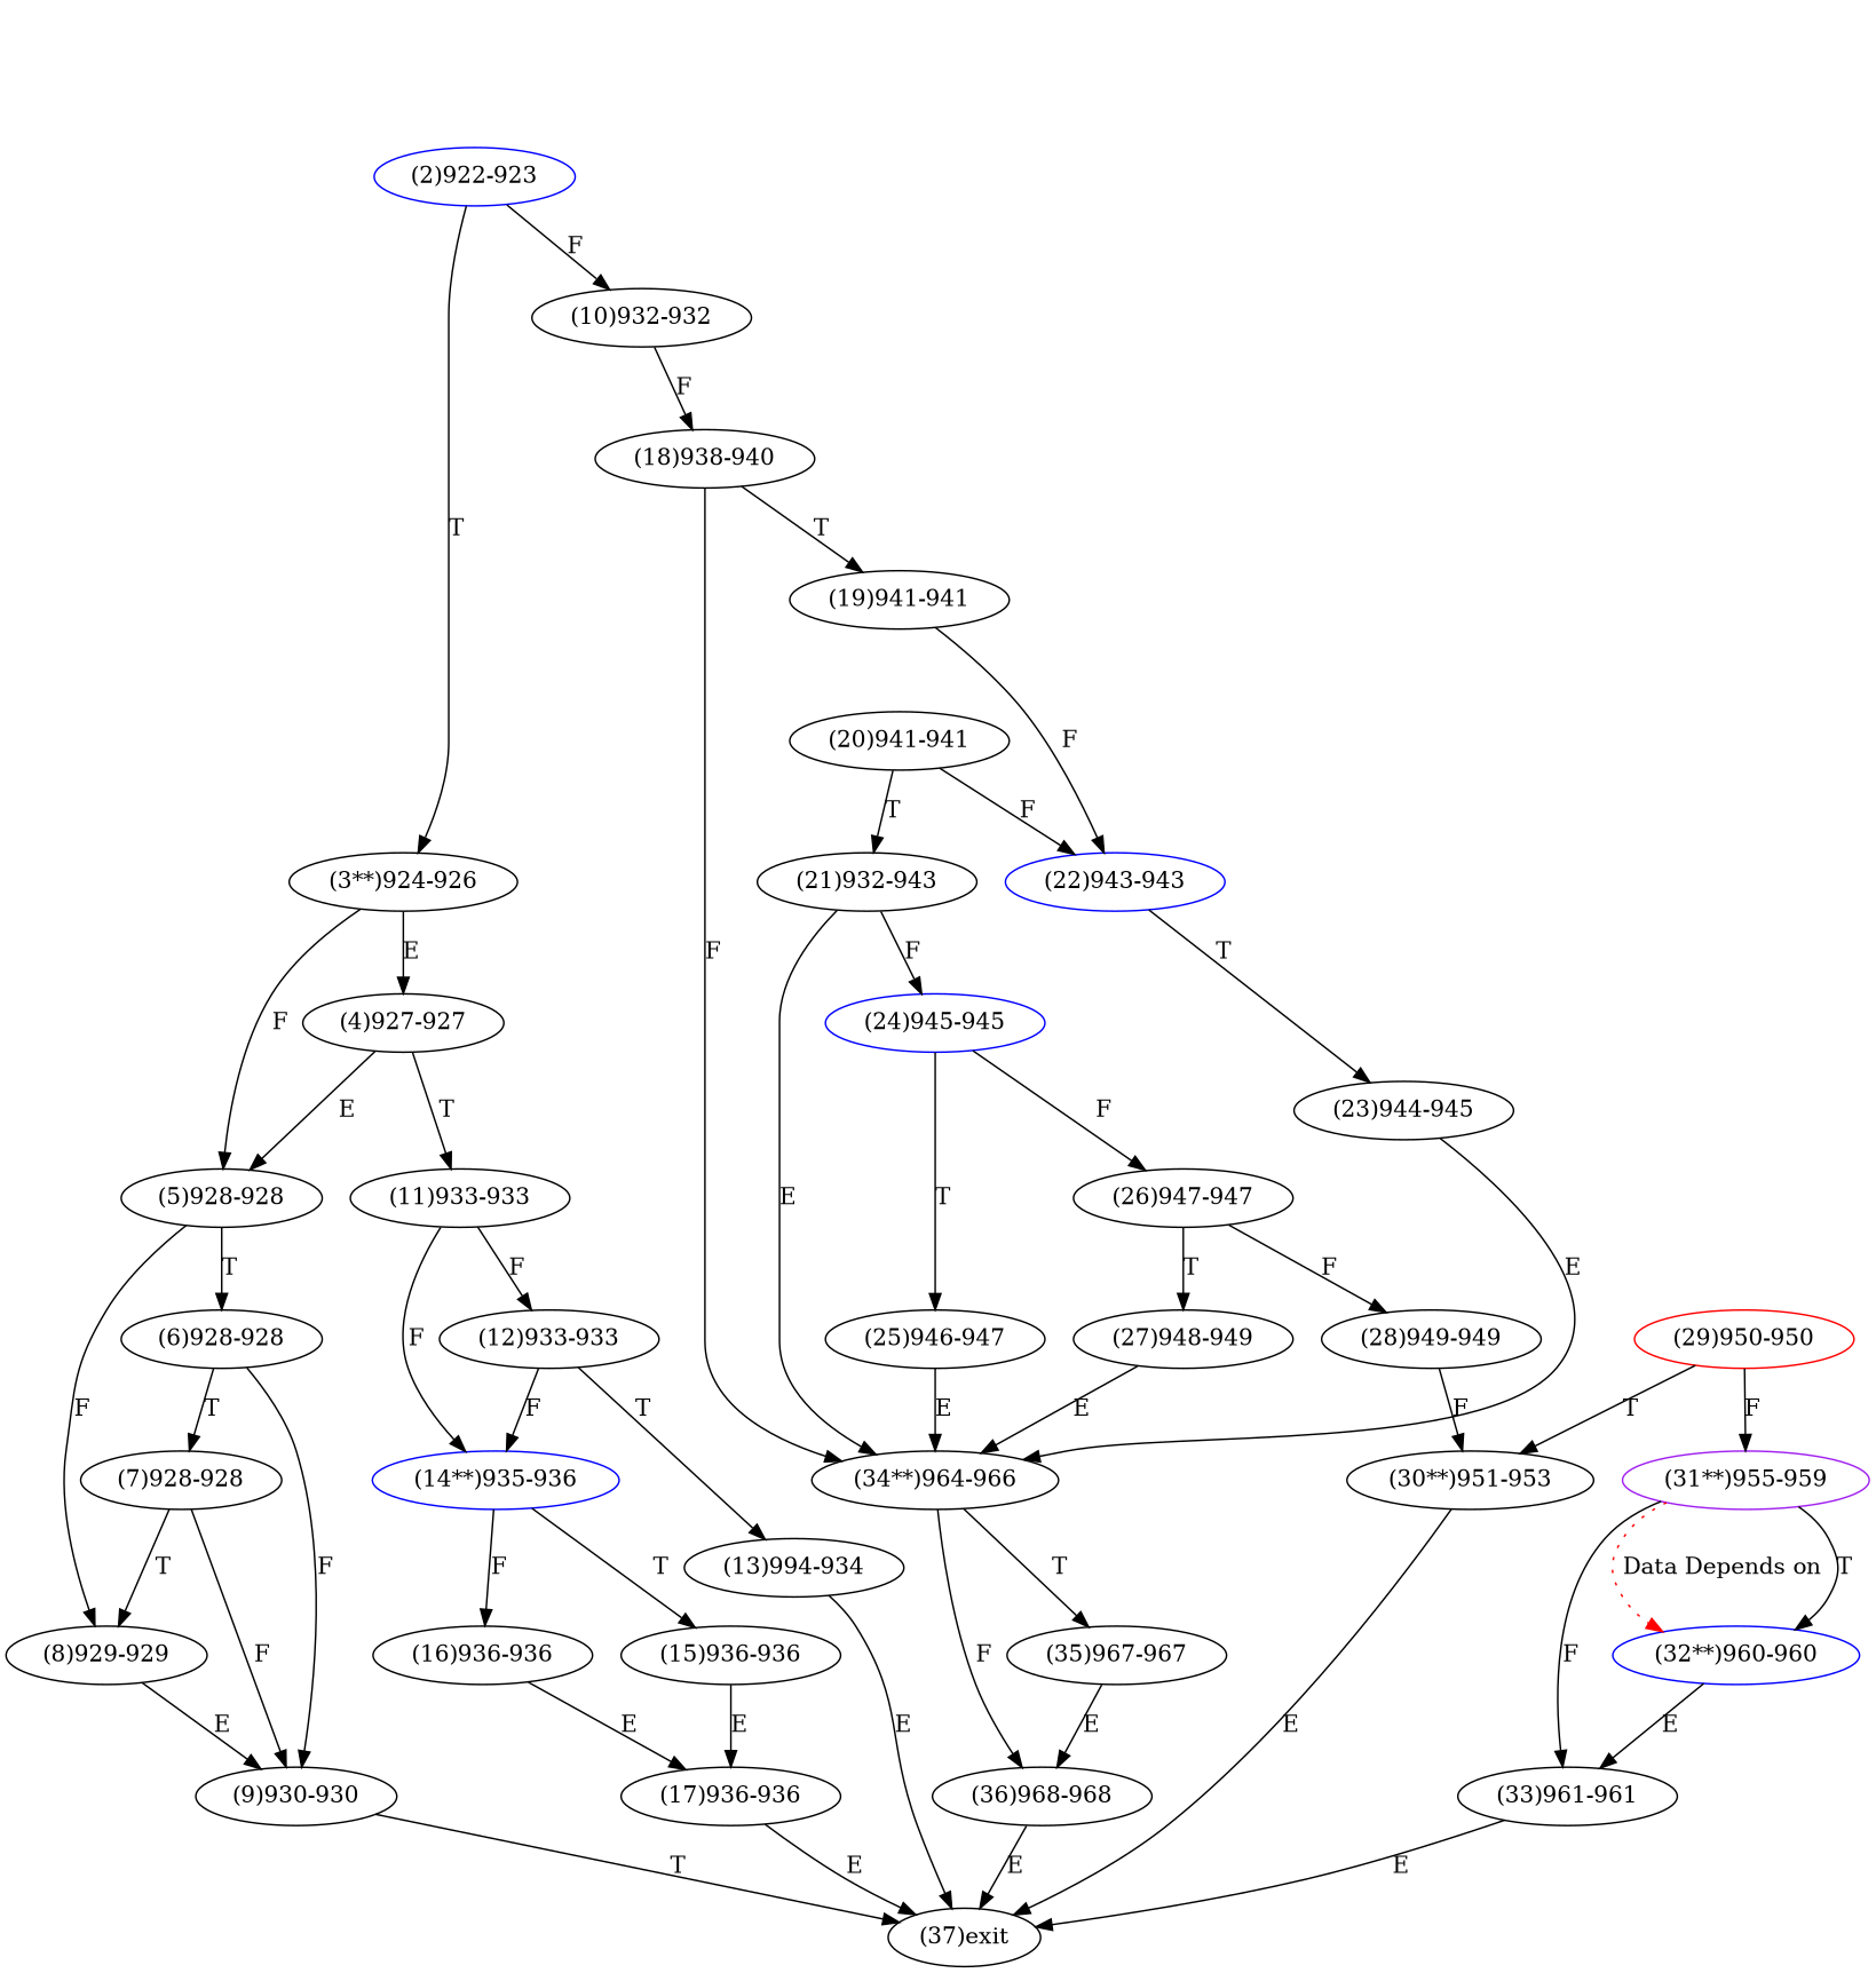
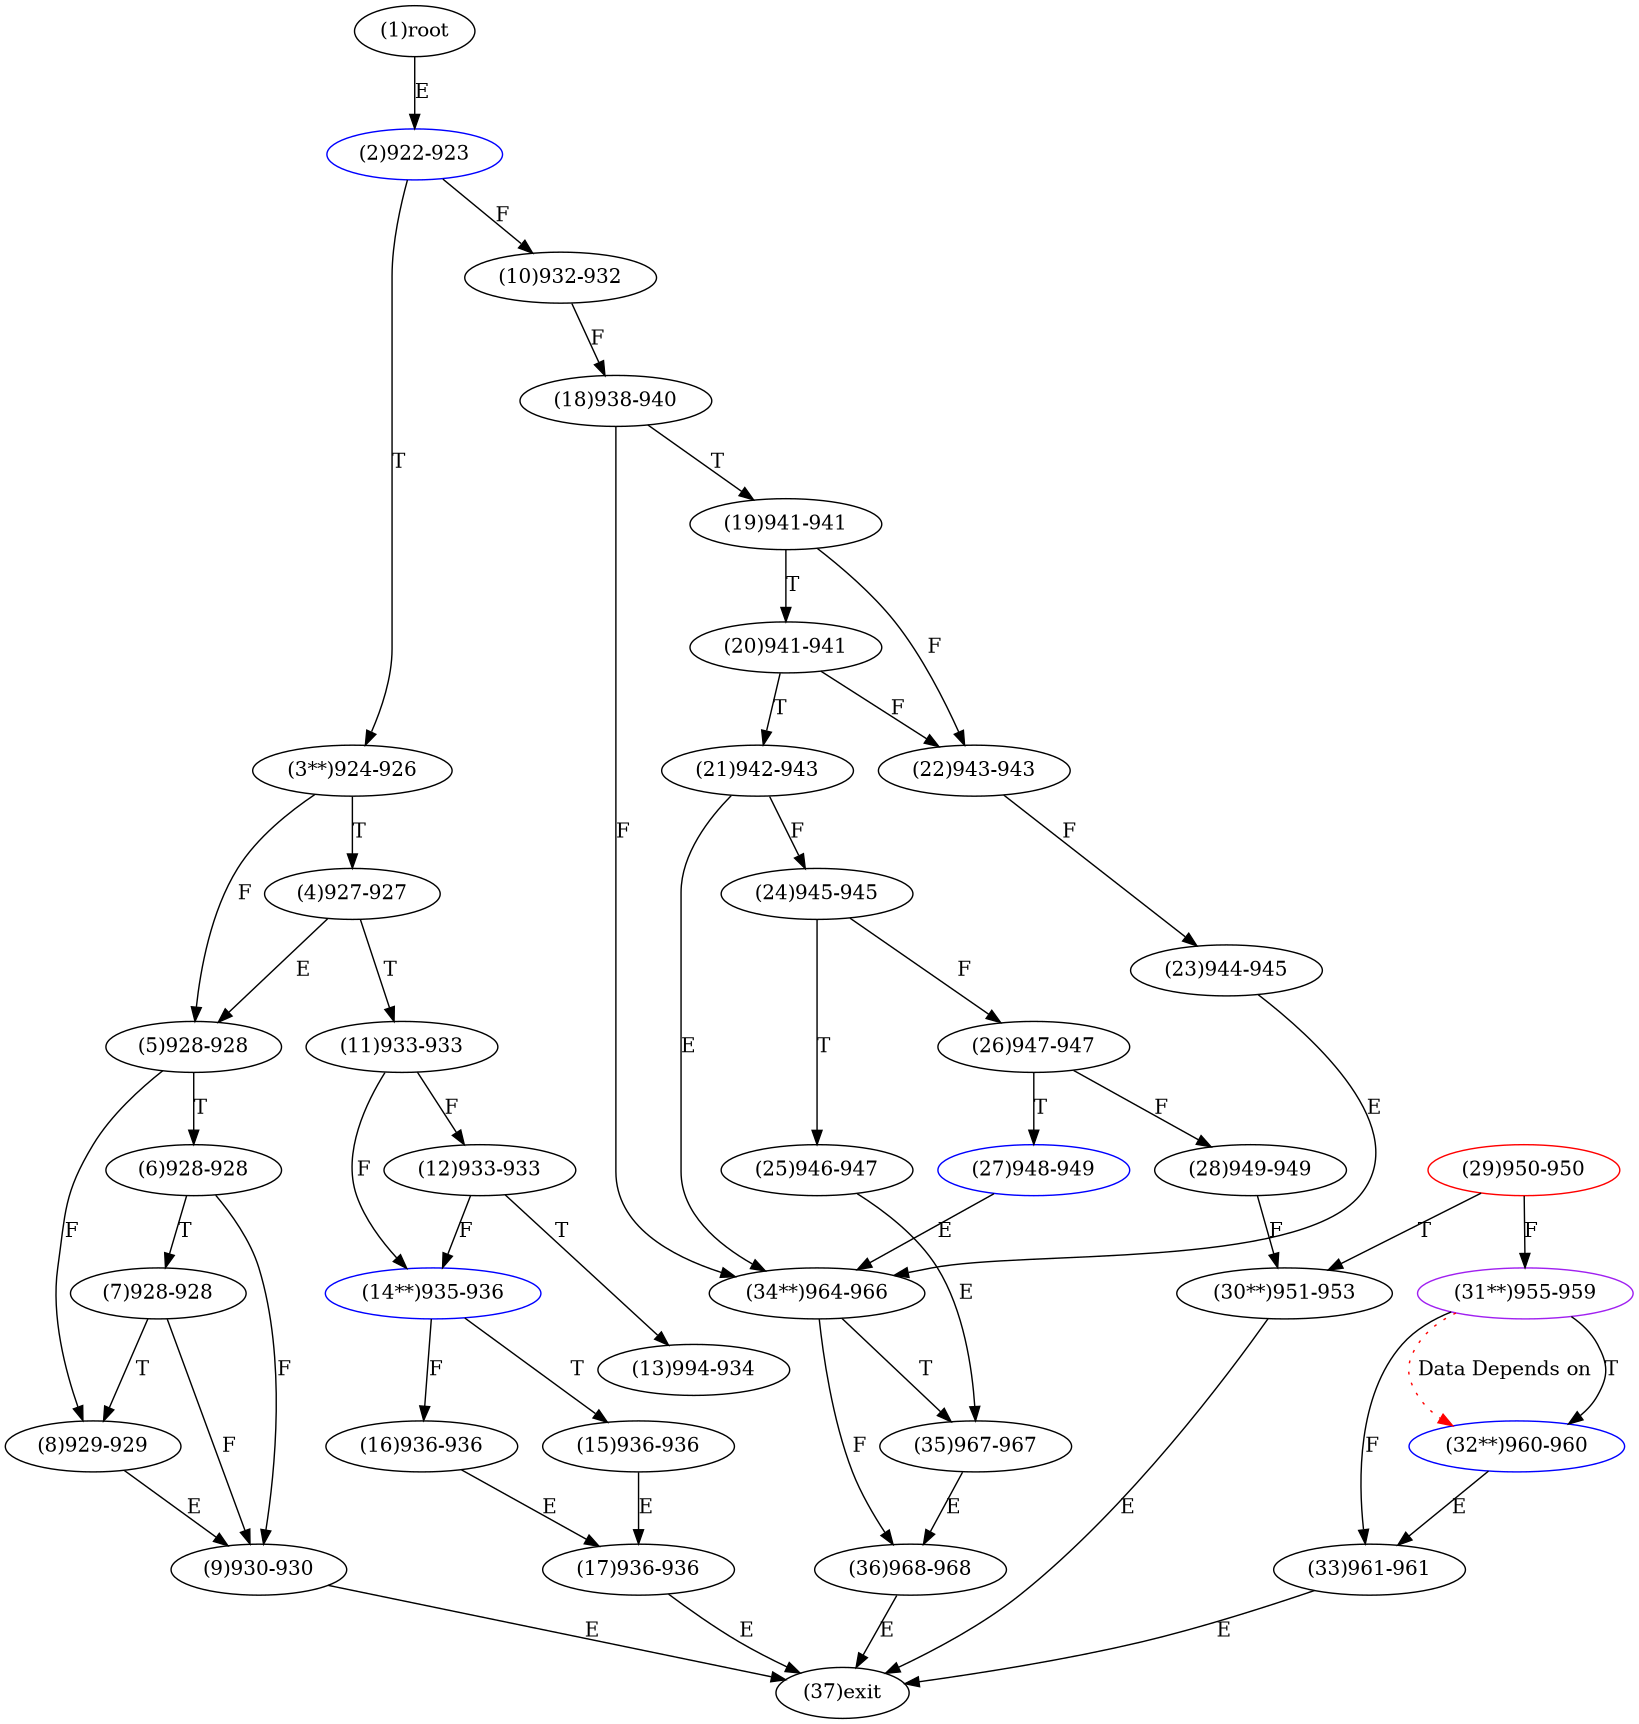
  digraph {
+   n1 [label="(1)root"]
    n2 [color=blue label="(2)922-923"]
    n3 [label="(3**)924-926"]
    n4 [label="(10)932-932"]
    n5 [label="(4)927-927"]
    n6 [label="(5)928-928"]
    n7 [label="(18)938-940"]
    n8 [label="(11)933-933"]
    n9 [label="(6)928-928"]
    n10 [label="(8)929-929"]
    n11 [label="(7)928-928"]
    n12 [label="(9)930-930"]
    n13 [label="(37)exit"]
    n14 [label="(12)933-933"]
    n15 [color=blue label="(14**)935-936"]
    n16 [label="(19)941-941"]
    n17 [label="(34**)964-966"]
    n18 [label="(13)994-934"]
    n19 [label="(15)936-936"]
    n20 [label="(16)936-936"]
    n21 [label="(17)936-936"]
    n22 [label="(20)941-941"]
-   n23 [label="(22)943-943" color=blue]
-   n24 [label="(21)932-943"]
+   n23 [label="(22)943-943"]
+   n24 [label="(21)942-943"]
    n25 [label="(23)944-945"]
    n26 [label="(35)967-967"]
    n27 [label="(36)968-968"]
-   n28 [label="(24)945-945" color=blue]
+   n28 [label="(24)945-945"]
    n29 [label="(25)946-947"]
    n30 [label="(26)947-947"]
-   n31 [label="(27)948-949"]
+   n31 [label="(27)948-949" color=blue]
    n32 [label="(28)949-949"]
    n33 [label="(30**)951-953"]
    n34 [color=red label="(29)950-950"]
    n35 [color=purple label="(31**)955-959"]
    n36 [color=blue label="(32**)960-960"]
    n37 [label="(33)961-961"]
+   n1 -> n2 [label=E]
    n2 -> n3 [label=T]
    n2 -> n4 [label=F]
-   n3 -> n5 [label=E]
+   n3 -> n5 [label=T]
    n3 -> n6 [label=F]
    n4 -> n7 [label=F]
    n5 -> n6 [label=E]
    n5 -> n8 [label=T]
    n6 -> n9 [label=T]
    n6 -> n10 [label=F]
    n7 -> n16 [label=T]
    n7 -> n17 [label=F]
    n8 -> n14 [label=F]
    n8 -> n15 [label=F]
    n9 -> n11 [label=T]
    n9 -> n12 [label=F]
    n10 -> n12 [label=E]
    n11 -> n10 [label=T]
    n11 -> n12 [label=F]
-   n12 -> n13 [label=T]
+   n12 -> n13 [label=E]
    n14 -> n15 [label=F]
    n14 -> n18 [label=T]
    n15 -> n19 [label=T]
    n15 -> n20 [label=F]
+   n16 -> n22 [label=T]
    n16 -> n23 [label=F]
    n17 -> n26 [label=T]
    n17 -> n27 [label=F]
-   n18 -> n13 [label=E]
    n19 -> n21 [label=E]
    n20 -> n21 [label=E]
    n21 -> n13 [label=E]
    n22 -> n23 [label=F]
    n22 -> n24 [label=T]
-   n23 -> n25 [label=T]
+   n23 -> n25 [label=F]
    n24 -> n17 [label=E]
    n24 -> n28 [label=F]
    n25 -> n17 [label=E]
    n26 -> n27 [label=E]
    n27 -> n13 [label=E]
    n28 -> n29 [label=T]
    n28 -> n30 [label=F]
-   n29 -> n17 [label=E]
+   n29 -> n26 [label=E]
    n30 -> n31 [label=T]
    n30 -> n32 [label=F]
    n31 -> n17 [label=E]
    n32 -> n33 [label=F]
    n33 -> n13 [label=E]
    n34 -> n33 [label=T]
    n34 -> n35 [label=F]
    n35 -> n36 [label=T]
    n35 -> n36 [color=red label="Data Depends on" style=dotted]
    n35 -> n37 [label=F]
    n36 -> n37 [label=E]
    n37 -> n13 [label=E]
  }
